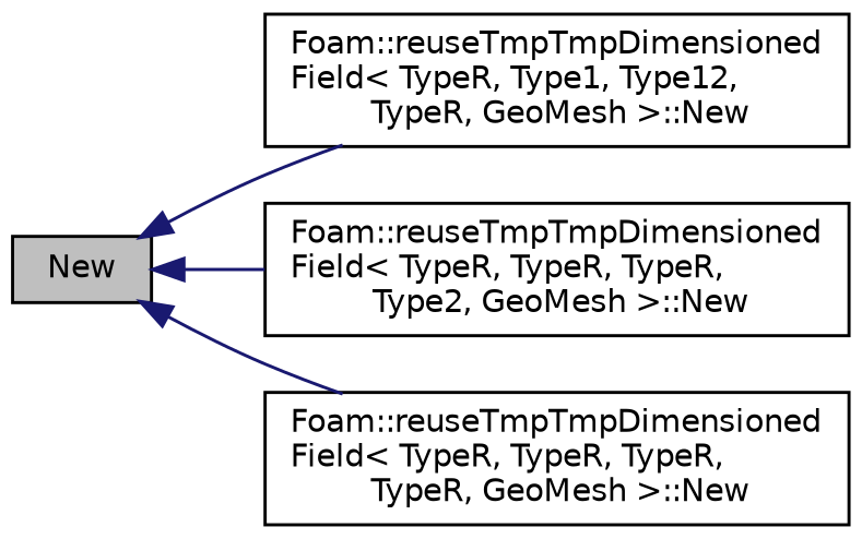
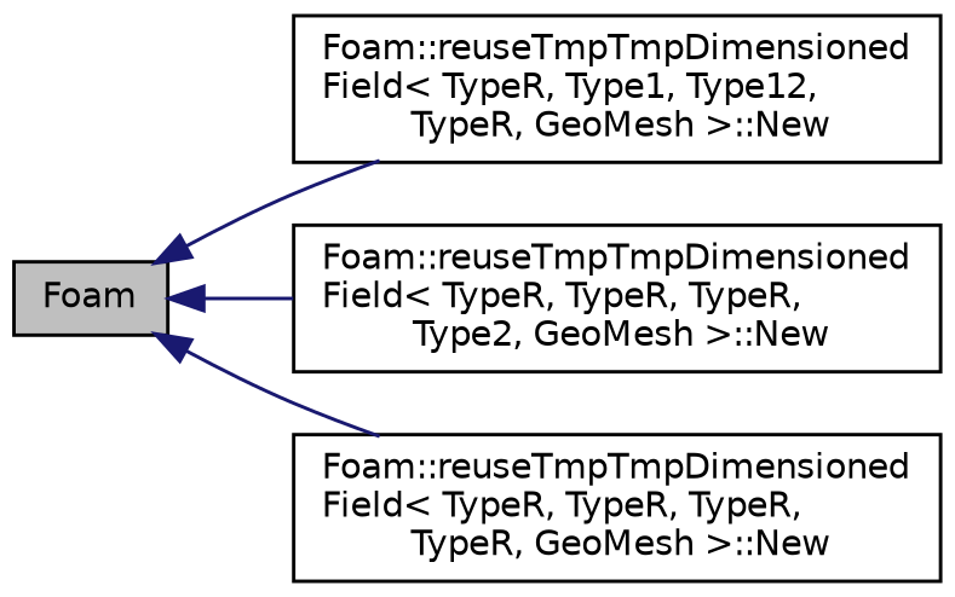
  digraph {
    rankdir=LR
    node [color=black fontname=Helvetica fontsize=10 shape=record]
    edge [color=midnightblue dir=back fontname=Helvetica fontsize=10 labelfontname=Helvetica labelfontsize=10 style=solid]
-   n1 [fillcolor=grey75 fontcolor=black height=0.2 label=New style=filled width=0.4]
+   n1 [fillcolor=grey75 fontcolor=black height=0.2 label=Foam style=filled width=0.4]
    n2 [height=0.2 label="Foam::reuseTmpTmpDimensioned\lField\< TypeR, Type1, Type12,\l TypeR, GeoMesh \>::New" width=0.4]
    n3 [height=0.2 label="Foam::reuseTmpTmpDimensioned\lField\< TypeR, TypeR, TypeR,\l Type2, GeoMesh \>::New" width=0.4]
    n4 [height=0.2 label="Foam::reuseTmpTmpDimensioned\lField\< TypeR, TypeR, TypeR,\l TypeR, GeoMesh \>::New" width=0.4]
    n1 -> n2
    n1 -> n3
    n1 -> n4
  }
